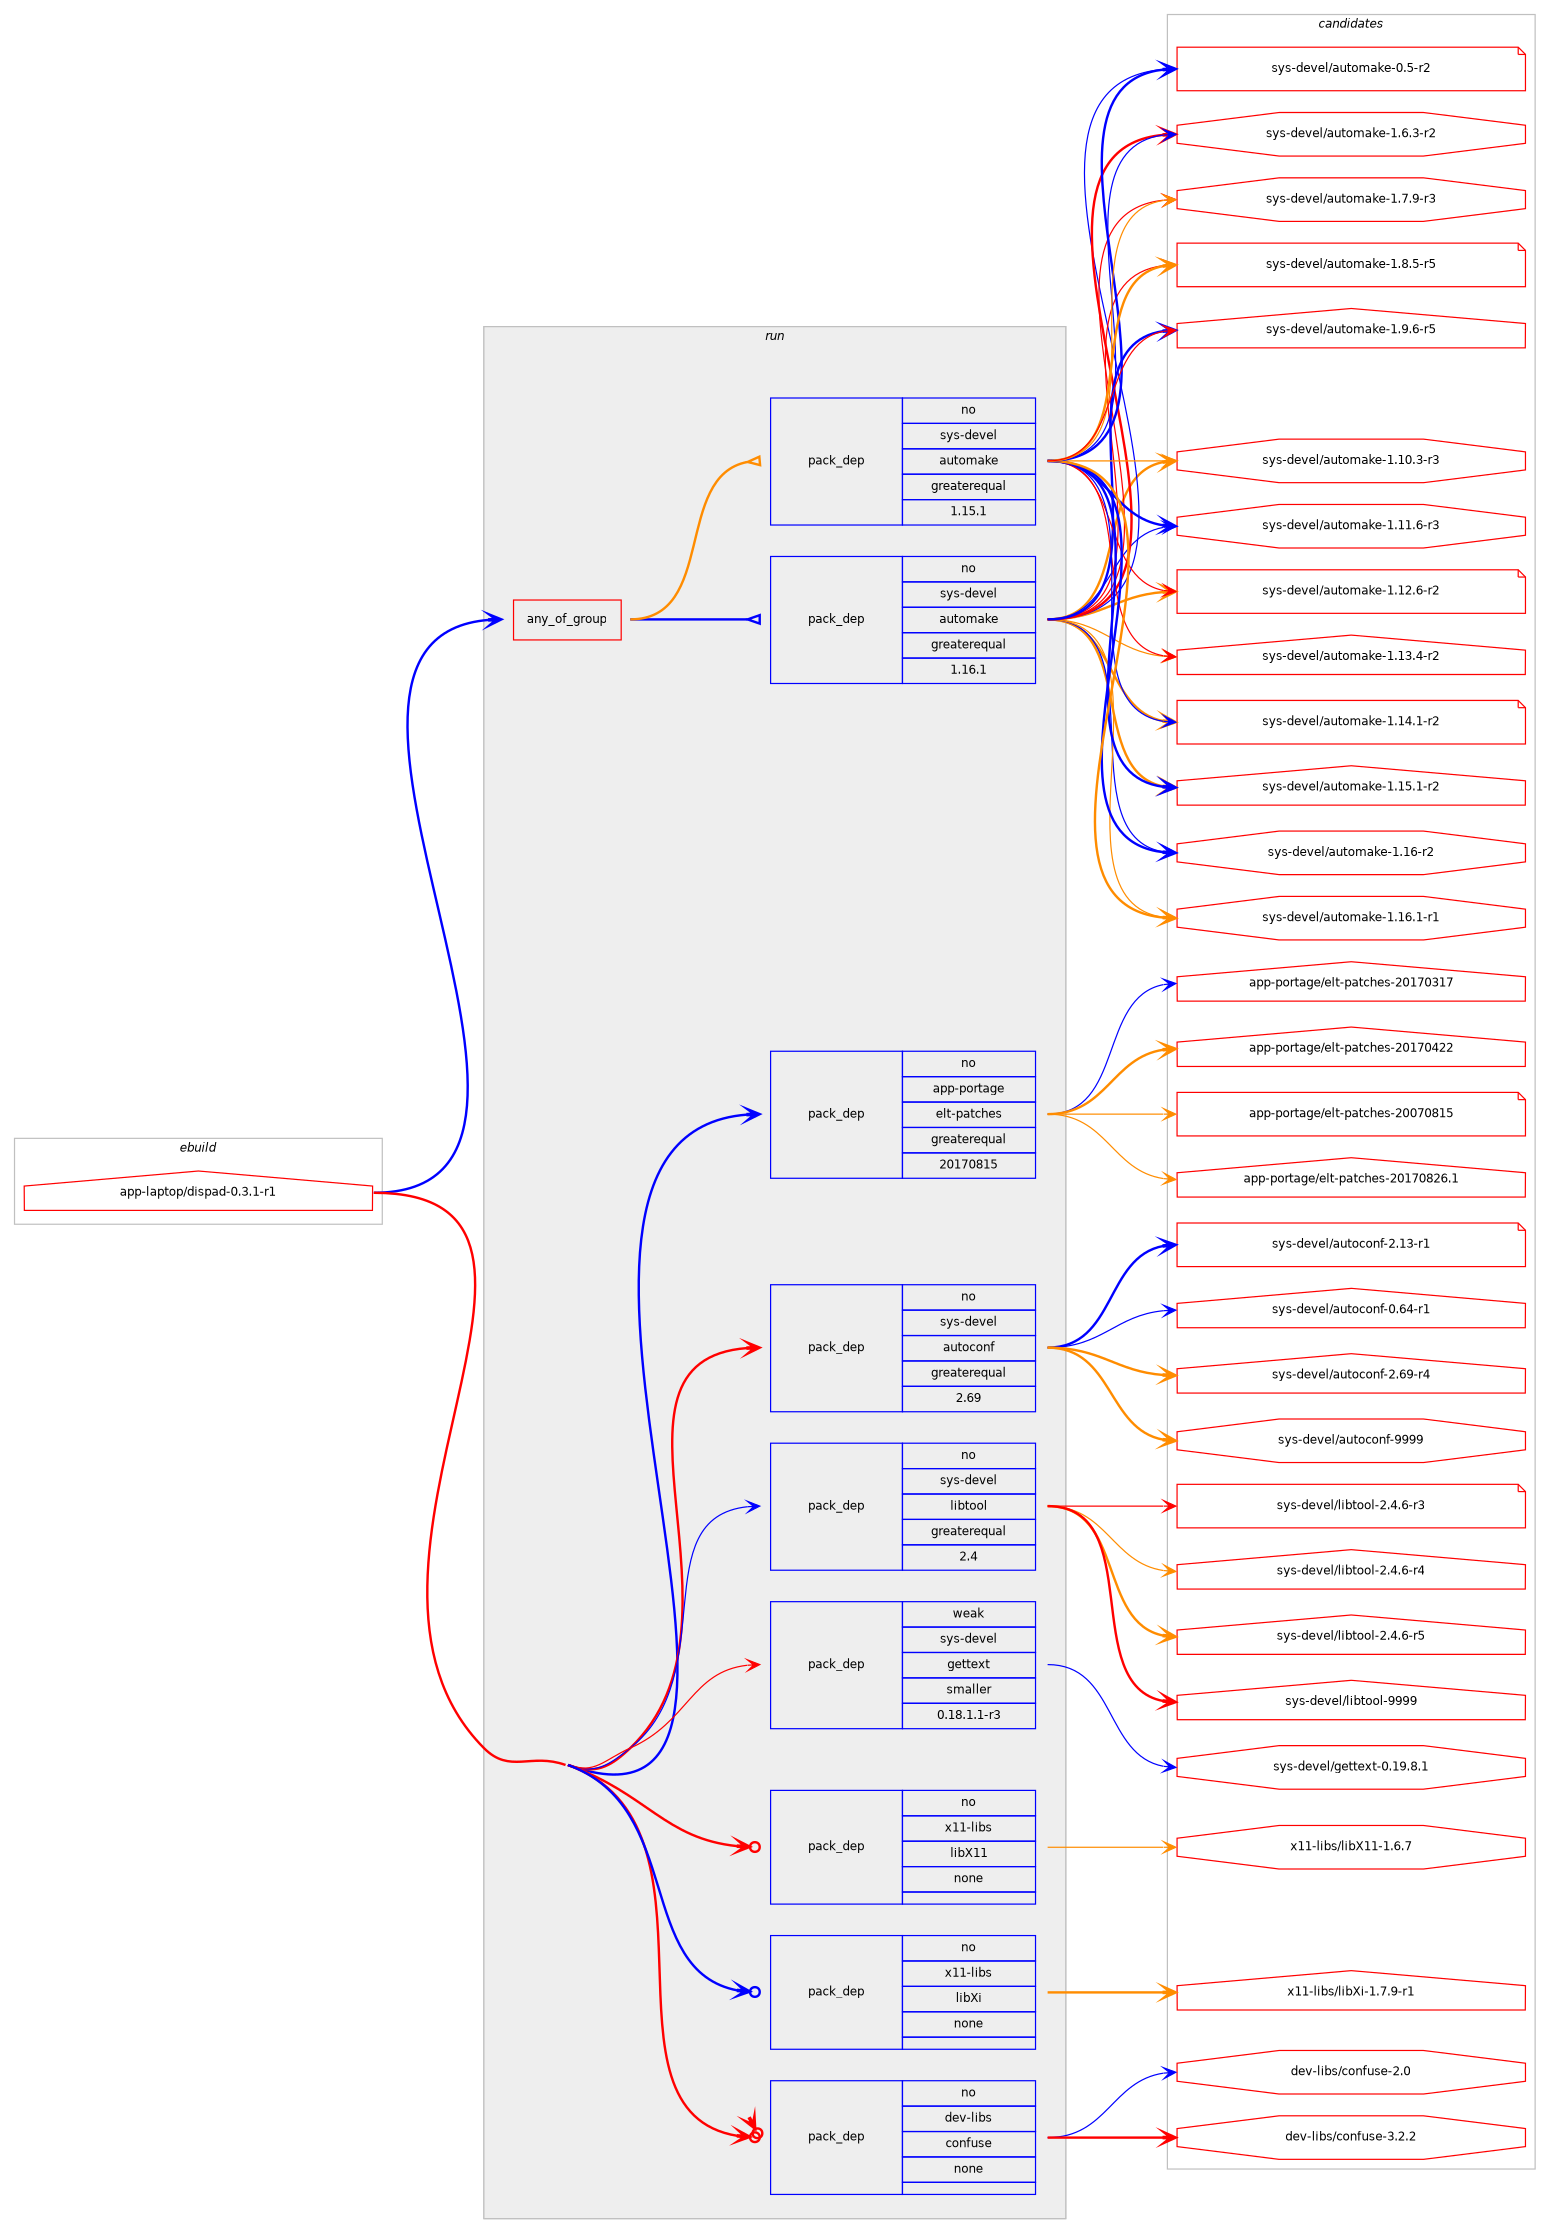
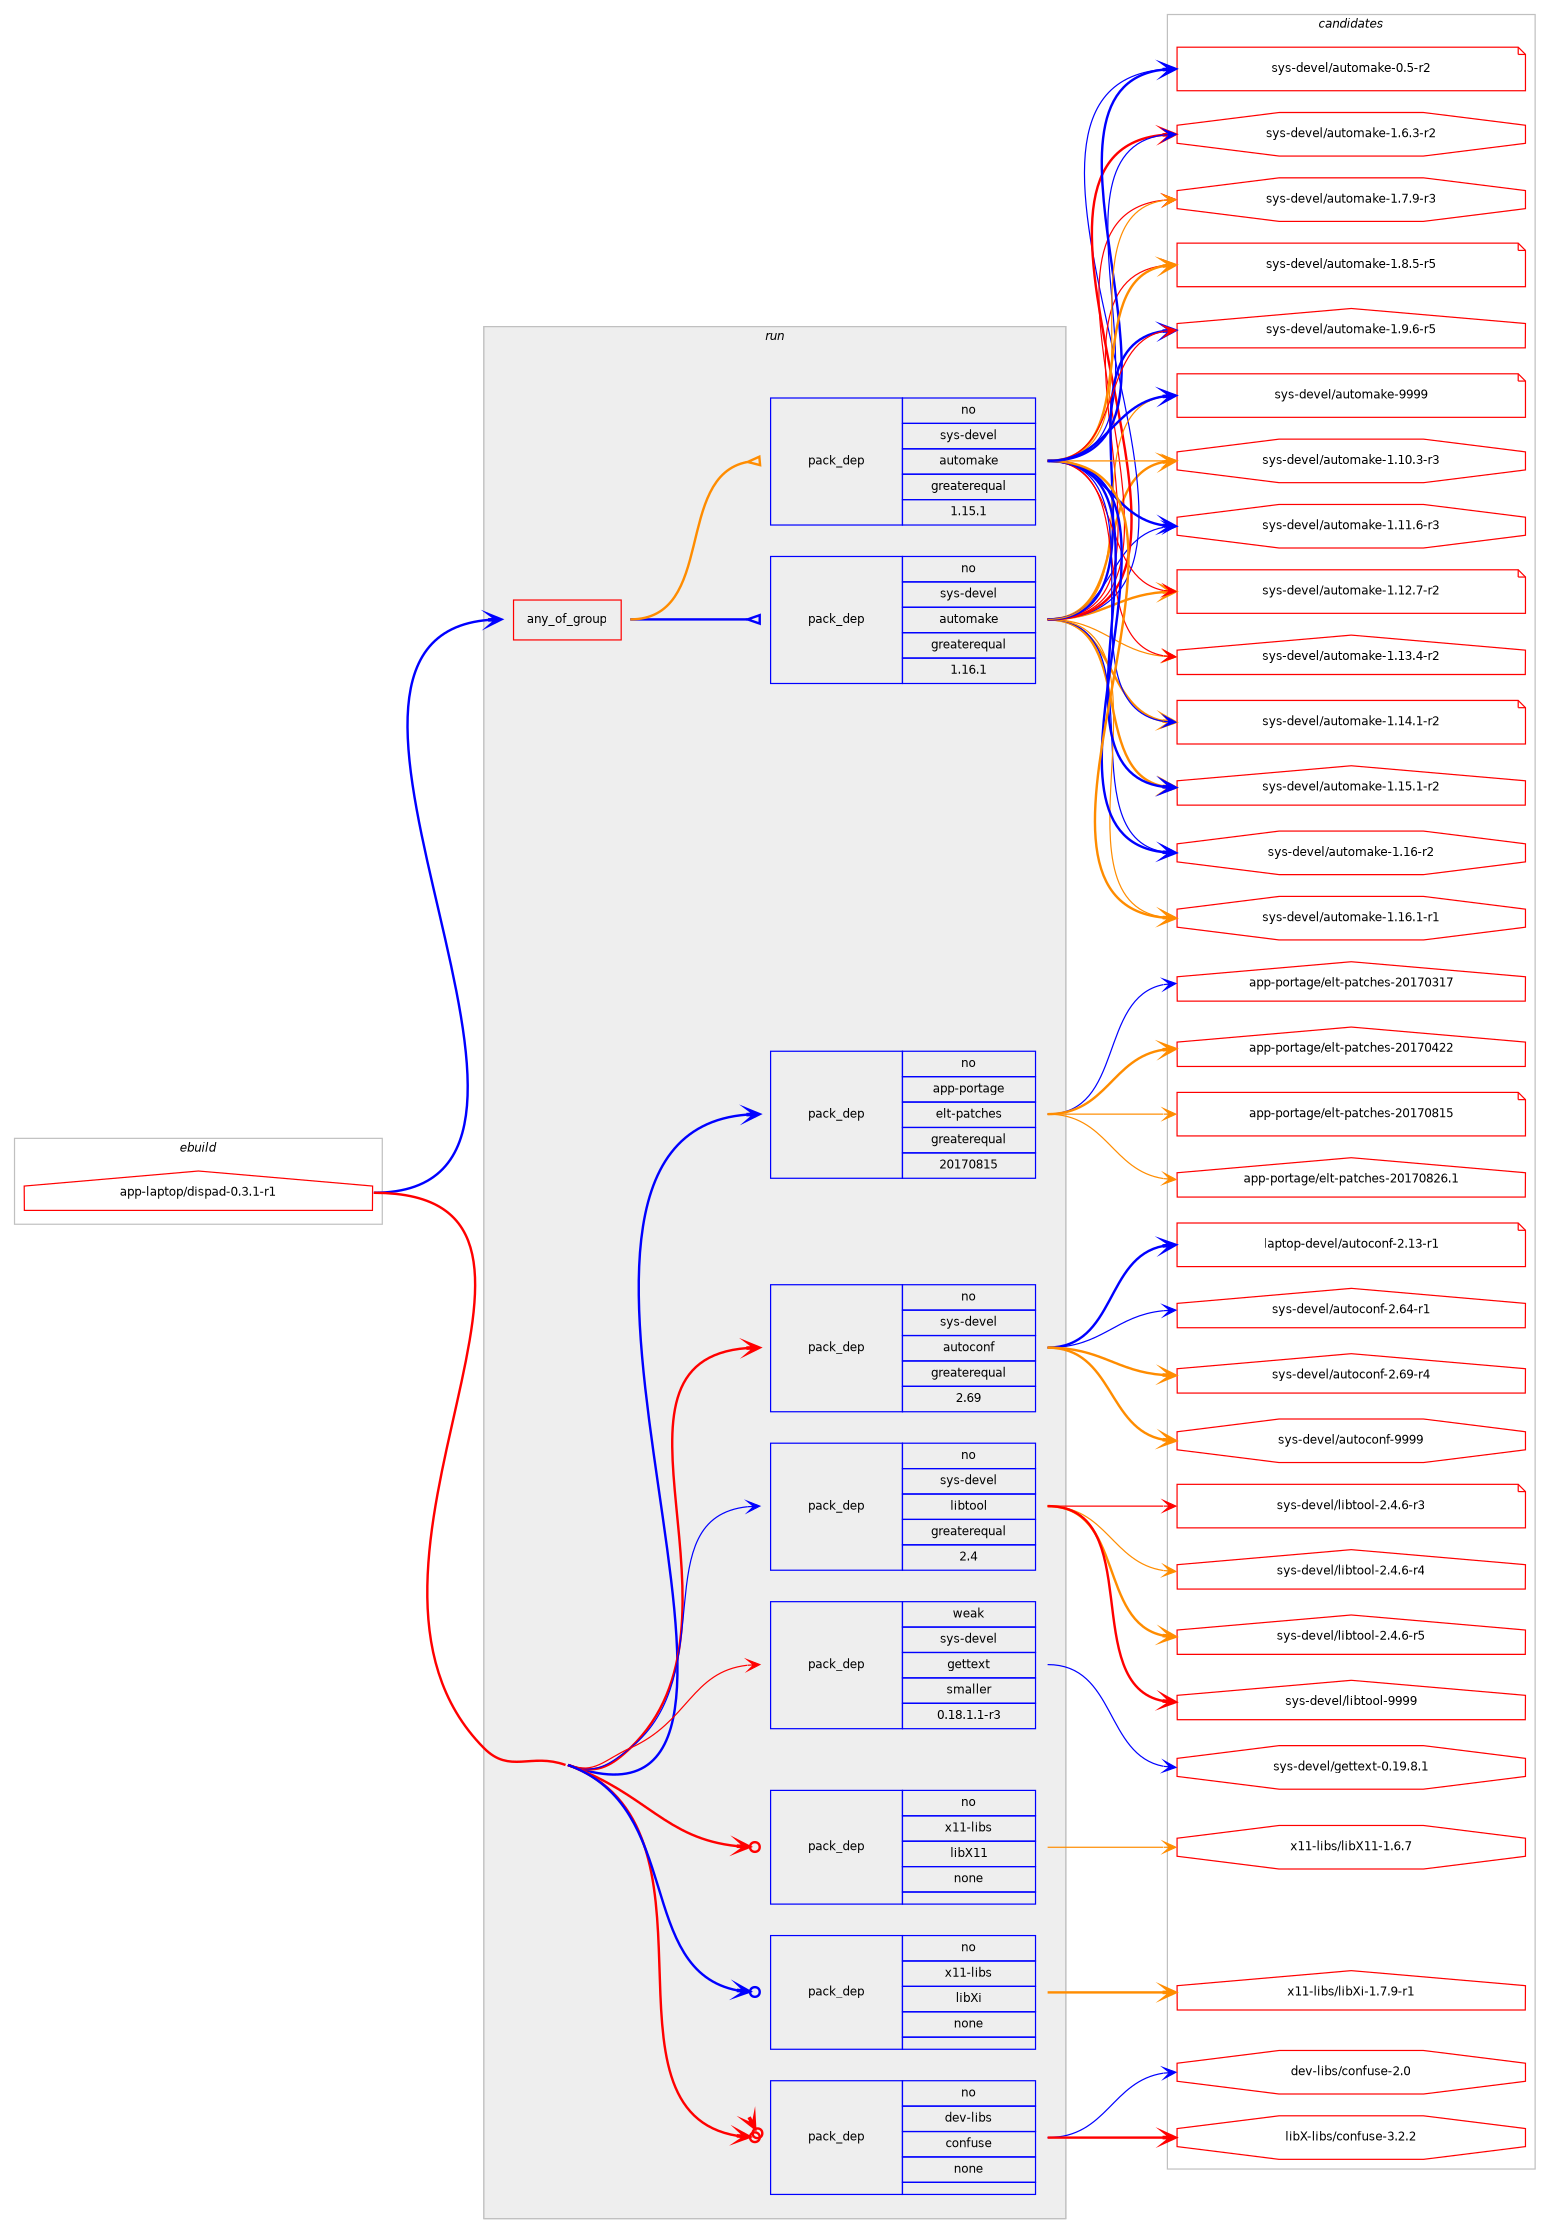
  digraph {
    compound=true
    concentrate=true
    fontname=Helvetica
    fontsize=10
    newrank=true
    rankdir=LR
    ranksep=1.5
    node [color=red fontname=Helvetica fontsize=10 shape=house]
    edge [arrowhead=vee color=blue headport=w style=bold tailport=e weight=100]
    n1 [label="app-laptop/dispad-0.3.1-r1" width=4]
    n2 [color=blue label=<<TABLE BORDER="0" CELLBORDER="1" CELLSPACING="0" CELLPADDING="4" WIDTH="220"><TR><TD ROWSPAN="6" CELLPADDING="30">pack_dep</TD></TR><TR><TD WIDTH="110">no</TD></TR><TR><TD>sys-devel</TD></TR><TR><TD>automake</TD></TR><TR><TD>greaterequal</TD></TR><TR><TD>1.16.1</TD></TR></TABLE>> shape=none]
    n3 [color=blue label=<<TABLE BORDER="0" CELLBORDER="1" CELLSPACING="0" CELLPADDING="4" WIDTH="220"><TR><TD ROWSPAN="6" CELLPADDING="30">pack_dep</TD></TR><TR><TD WIDTH="110">no</TD></TR><TR><TD>sys-devel</TD></TR><TR><TD>automake</TD></TR><TR><TD>greaterequal</TD></TR><TR><TD>1.15.1</TD></TR></TABLE>> shape=none]
    n4 [label=<<TABLE BORDER="0" CELLBORDER="1" CELLSPACING="0" CELLPADDING="4"><TR><TD CELLPADDING="10">any_of_group</TD></TR></TABLE>> shape=none]
    n5 [color=blue label=<<TABLE BORDER="0" CELLBORDER="1" CELLSPACING="0" CELLPADDING="4" WIDTH="220"><TR><TD ROWSPAN="6" CELLPADDING="30">pack_dep</TD></TR><TR><TD WIDTH="110">no</TD></TR><TR><TD>app-portage</TD></TR><TR><TD>elt-patches</TD></TR><TR><TD>greaterequal</TD></TR><TR><TD>20170815</TD></TR></TABLE>> shape=none]
    n6 [color=blue label=<<TABLE BORDER="0" CELLBORDER="1" CELLSPACING="0" CELLPADDING="4" WIDTH="220"><TR><TD ROWSPAN="6" CELLPADDING="30">pack_dep</TD></TR><TR><TD WIDTH="110">no</TD></TR><TR><TD>sys-devel</TD></TR><TR><TD>autoconf</TD></TR><TR><TD>greaterequal</TD></TR><TR><TD>2.69</TD></TR></TABLE>> shape=none]
    n7 [color=blue label=<<TABLE BORDER="0" CELLBORDER="1" CELLSPACING="0" CELLPADDING="4" WIDTH="220"><TR><TD ROWSPAN="6" CELLPADDING="30">pack_dep</TD></TR><TR><TD WIDTH="110">no</TD></TR><TR><TD>sys-devel</TD></TR><TR><TD>libtool</TD></TR><TR><TD>greaterequal</TD></TR><TR><TD>2.4</TD></TR></TABLE>> shape=none]
    n8 [color=blue label=<<TABLE BORDER="0" CELLBORDER="1" CELLSPACING="0" CELLPADDING="4" WIDTH="220"><TR><TD ROWSPAN="6" CELLPADDING="30">pack_dep</TD></TR><TR><TD WIDTH="110">weak</TD></TR><TR><TD>sys-devel</TD></TR><TR><TD>gettext</TD></TR><TR><TD>smaller</TD></TR><TR><TD>0.18.1.1-r3</TD></TR></TABLE>> shape=none]
    n9 [color=blue label=<<TABLE BORDER="0" CELLBORDER="1" CELLSPACING="0" CELLPADDING="4" WIDTH="220"><TR><TD ROWSPAN="6" CELLPADDING="30">pack_dep</TD></TR><TR><TD WIDTH="110">no</TD></TR><TR><TD>dev-libs</TD></TR><TR><TD>confuse</TD></TR><TR><TD>none</TD></TR><TR><TD></TD></TR></TABLE>> shape=none]
    n10 [color=blue label=<<TABLE BORDER="0" CELLBORDER="1" CELLSPACING="0" CELLPADDING="4" WIDTH="220"><TR><TD ROWSPAN="6" CELLPADDING="30">pack_dep</TD></TR><TR><TD WIDTH="110">no</TD></TR><TR><TD>x11-libs</TD></TR><TR><TD>libX11</TD></TR><TR><TD>none</TD></TR><TR><TD></TD></TR></TABLE>> shape=none]
    n11 [color=blue label=<<TABLE BORDER="0" CELLBORDER="1" CELLSPACING="0" CELLPADDING="4" WIDTH="220"><TR><TD ROWSPAN="6" CELLPADDING="30">pack_dep</TD></TR><TR><TD WIDTH="110">no</TD></TR><TR><TD>x11-libs</TD></TR><TR><TD>libXi</TD></TR><TR><TD>none</TD></TR><TR><TD></TD></TR></TABLE>> shape=none]
    n12 [label="sys-devel/automake-1.10.3-r3" shape=octagon width=4]
    n13 [label="sys-devel/automake-1.11.6-r3" shape=octagon width=4]
-   n14 [label="sys-devel/automake-1.12.6-r2" shape=note width=4]
+   n14 [label="sys-devel/automake-1.12.7-r2" shape=note width=4]
    n15 [label="sys-devel/automake-1.13.4-r2" width=4]
    n16 [label="sys-devel/automake-1.14.1-r2" shape=note width=4]
    n17 [label="sys-devel/automake-1.15.1-r2" width=4]
    n18 [label="sys-devel/automake-1.16-r2" shape=octagon width=4]
    n19 [label="sys-devel/automake-1.16.1-r1" shape=octagon width=4]
    n20 [label="sys-devel/automake-0.5-r2" shape=note width=4]
    n21 [label="sys-devel/automake-1.6.3-r2" shape=octagon width=4]
    n22 [label="sys-devel/automake-1.7.9-r3" shape=octagon width=4]
    n23 [label="sys-devel/automake-1.8.5-r5" shape=note width=4]
    n24 [label="sys-devel/automake-1.9.6-r5" width=4]
+   n25 [label="sys-devel/automake-9999" shape=note width=4]
    n26 [label="app-portage/elt-patches-20170317" width=4]
    n27 [label="app-portage/elt-patches-20170422" width=4]
-   n28 [label="app-portage/elt-patches-20070815" shape=note width=4]
+   n28 [label="app-portage/elt-patches-20170815" shape=note width=4]
    n29 [label="app-portage/elt-patches-20170826.1" width=4]
-   n30 [label="sys-devel/autoconf-2.13-r1" shape=note width=4]
-   n31 [label="sys-devel/autoconf-0.64-r1" width=4]
+   n30 [label="laptop-devel/autoconf-2.13-r1" shape=note width=4]
+   n31 [label="sys-devel/autoconf-2.64-r1" width=4]
    n32 [label="sys-devel/autoconf-2.69-r4" width=4]
    n33 [label="sys-devel/autoconf-9999" shape=octagon width=4]
    n34 [label="sys-devel/libtool-2.4.6-r3" shape=note width=4]
    n35 [label="sys-devel/libtool-2.4.6-r4" width=4]
    n36 [label="sys-devel/libtool-2.4.6-r5" width=4]
    n37 [label="sys-devel/libtool-9999" width=4]
    n38 [label="sys-devel/gettext-0.19.8.1" shape=octagon width=4]
    n39 [label="dev-libs/confuse-2.0" shape=octagon width=4]
-   n40 [label="dev-libs/confuse-3.2.2" shape=octagon width=4]
+   n40 [label="libX-libs/confuse-3.2.2" shape=octagon width=4]
    n41 [label="x11-libs/libX11-1.6.7" shape=octagon width=4]
    n42 [label="x11-libs/libXi-1.7.9-r1" width=4]
    subgraph cluster_1 {
      color=gray
      label=<<i>ebuild</i>>
      rank=same
      n1
    }
    subgraph cluster_2 {
      color=gray
      label=<<i>dependencies</i>>
      subgraph cluster_3 {
        color=gray
        fillcolor="#eeeeee"
        label=<<i>compile</i>>
        style=filled
        subgraph sub_4 {
          color=gray
          fillcolor="#eeeeee"
          label=<<i>compile</i>>
          style=filled
          n4
          subgraph sub_5 {
            color=gray
            fillcolor="#eeeeee"
            label=<<i>compile</i>>
            style=filled
            n2
          }
          subgraph sub_6 {
            color=gray
            fillcolor="#eeeeee"
            label=<<i>compile</i>>
            style=filled
            n3
          }
        }
        subgraph sub_7 {
          color=gray
          fillcolor="#eeeeee"
          label=<<i>compile</i>>
          style=filled
          n5
        }
        subgraph sub_8 {
          color=gray
          fillcolor="#eeeeee"
          label=<<i>compile</i>>
          style=filled
          n6
        }
        subgraph sub_9 {
          color=gray
          fillcolor="#eeeeee"
          label=<<i>compile</i>>
          style=filled
          n7
        }
        subgraph sub_10 {
          color=gray
          fillcolor="#eeeeee"
          label=<<i>compile</i>>
          style=filled
          n8
        }
      }
      subgraph cluster_11 {
        color=gray
        fillcolor="#eeeeee"
        label=<<i>compile and run</i>>
        style=filled
        subgraph sub_12 {
          color=gray
          fillcolor="#eeeeee"
          label=<<i>compile and run</i>>
          style=filled
          n9
        }
        subgraph sub_13 {
          color=gray
          fillcolor="#eeeeee"
          label=<<i>compile and run</i>>
          style=filled
          n10
        }
        subgraph sub_14 {
          color=gray
          fillcolor="#eeeeee"
          label=<<i>compile and run</i>>
          style=filled
          n11
        }
      }
      subgraph cluster_15 {
        color=gray
        fillcolor="#eeeeee"
        label=<<i>run</i>>
        style=filled
      }
    }
    subgraph cluster_16 {
      color=gray
      label=<<i>candidates</i>>
      rank=same
      subgraph sub_17 {
        color=black
        label=<<i>candidates</i>>
        nodesep=1
        rank=same
        n12
        n13
        n14
        n15
        n16
        n17
        n18
        n19
        n20
        n21
        n22
        n23
        n24
+       n25
      }
      subgraph sub_18 {
        color=black
        label=<<i>candidates</i>>
        nodesep=1
        rank=same
        n12
        n13
        n14
        n15
        n16
        n17
        n18
        n19
        n20
        n21
        n22
        n23
        n24
+       n25
      }
      subgraph sub_19 {
        color=black
        label=<<i>candidates</i>>
        nodesep=1
        rank=same
        n26
        n27
        n28
        n29
      }
      subgraph sub_20 {
        color=black
        label=<<i>candidates</i>>
        nodesep=1
        rank=same
        n30
        n31
        n32
        n33
      }
      subgraph sub_21 {
        color=black
        label=<<i>candidates</i>>
        nodesep=1
        rank=same
        n34
        n35
        n36
        n37
      }
      subgraph sub_22 {
        color=black
        label=<<i>candidates</i>>
        nodesep=1
        rank=same
        n38
      }
      subgraph sub_23 {
        color=black
        label=<<i>candidates</i>>
        nodesep=1
        rank=same
        n39
        n40
      }
      subgraph sub_24 {
        color=black
        label=<<i>candidates</i>>
        nodesep=1
        rank=same
        n41
      }
      subgraph sub_25 {
        color=black
        label=<<i>candidates</i>>
        nodesep=1
        rank=same
        n42
      }
    }
    n1 -> n4 [weight=20]
    n1 -> n5 [weight=20]
    n1 -> n6 [color=red weight=20]
    n1 -> n7 [style=solid weight=20]
    n1 -> n8 [color=red style=solid weight=20]
    n1 -> n9 [arrowhead=odotvee color=red weight=20]
    n1 -> n10 [arrowhead=odotvee color=red weight=20]
    n1 -> n11 [arrowhead=odotvee weight=20]
    n2 -> n12 [color=darkorange]
    n2 -> n13 [style=solid]
    n2 -> n14 [color=darkorange]
    n2 -> n15 [color=darkorange style=solid]
    n2 -> n16 [color=darkorange]
    n2 -> n17 [color=darkorange]
    n2 -> n18 [style=solid]
    n2 -> n19 [color=darkorange style=solid]
    n2 -> n20 [style=solid]
    n2 -> n21 [color=red]
    n2 -> n22 [color=red style=solid]
    n2 -> n23 [color=red style=solid]
    n2 -> n24
+   n2 -> n25 [color=darkorange style=solid]
    n3 -> n12 [color=darkorange style=solid]
    n3 -> n13
    n3 -> n14 [color=red style=solid]
    n3 -> n15 [color=red style=solid]
    n3 -> n16 [style=solid]
    n3 -> n17
    n3 -> n18
    n3 -> n19 [color=darkorange]
    n3 -> n20
    n3 -> n21 [style=solid]
    n3 -> n22 [color=darkorange style=solid]
    n3 -> n23 [color=darkorange]
    n3 -> n24 [color=red style=solid]
+   n3 -> n25
    n4 -> n2 [arrowhead=oinv weight=20]
    n4 -> n3 [arrowhead=oinv color=darkorange weight=20]
    n5 -> n26 [style=solid]
    n5 -> n27 [color=darkorange]
    n5 -> n28 [color=darkorange style=solid]
    n5 -> n29 [color=darkorange style=solid]
    n6 -> n30
    n6 -> n31 [style=solid]
    n6 -> n32 [color=darkorange]
    n6 -> n33 [color=darkorange]
    n7 -> n34 [color=red style=solid]
    n7 -> n35 [color=darkorange style=solid]
    n7 -> n36 [color=darkorange]
    n7 -> n37 [color=red]
    n8 -> n38 [style=solid]
    n9 -> n39 [style=solid]
    n9 -> n40 [color=red]
    n10 -> n41 [color=darkorange style=solid]
    n11 -> n42 [color=darkorange]
  }
